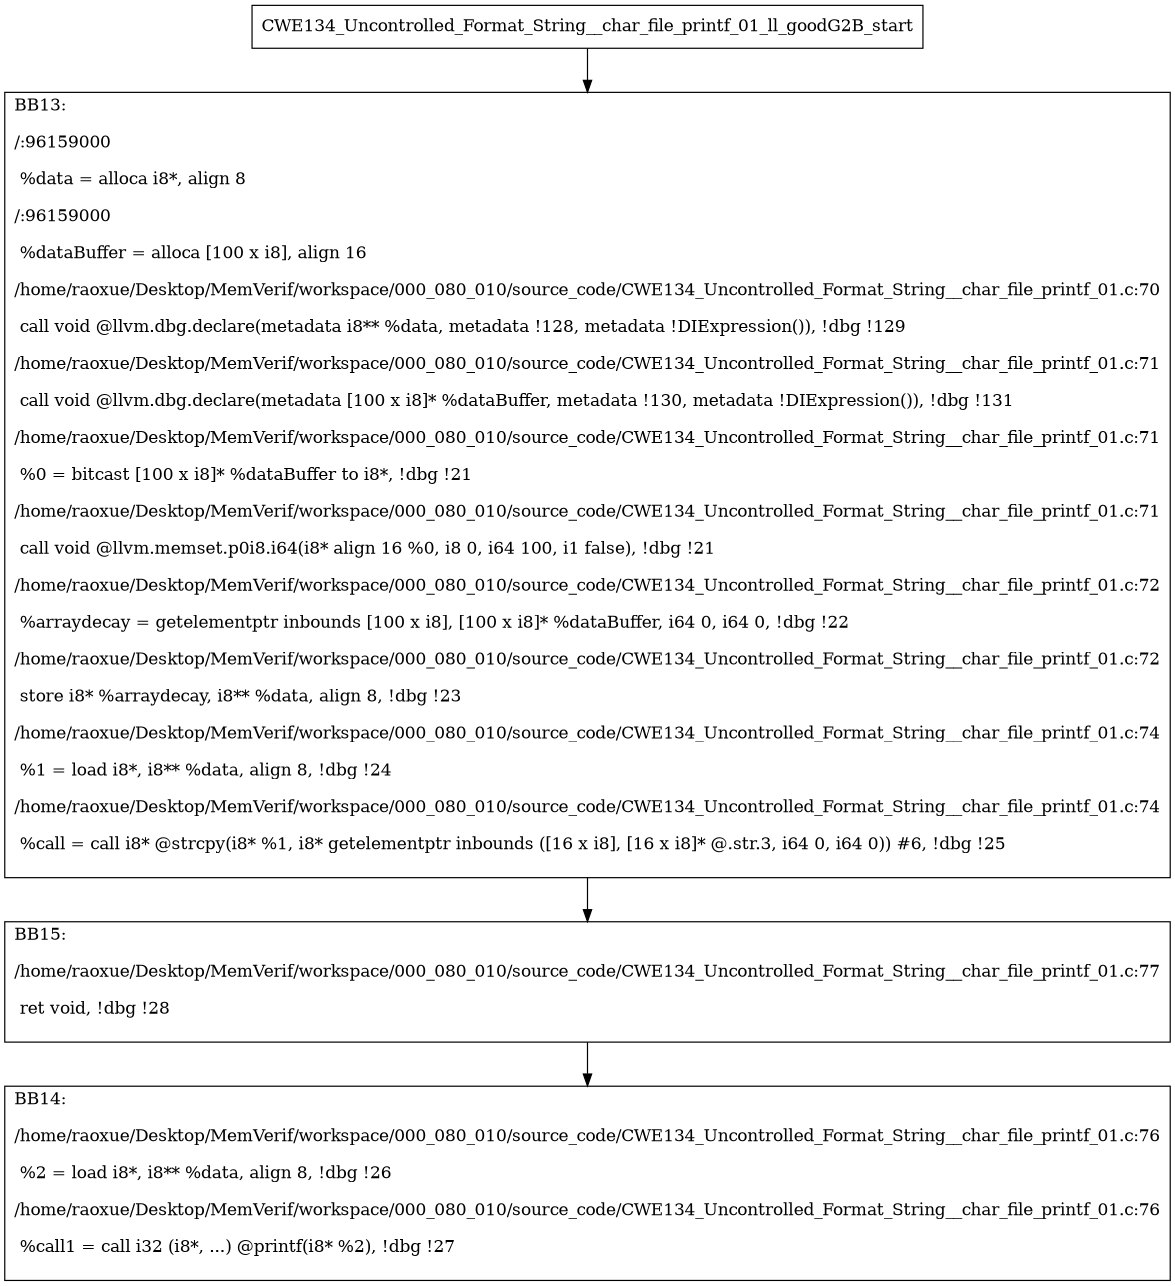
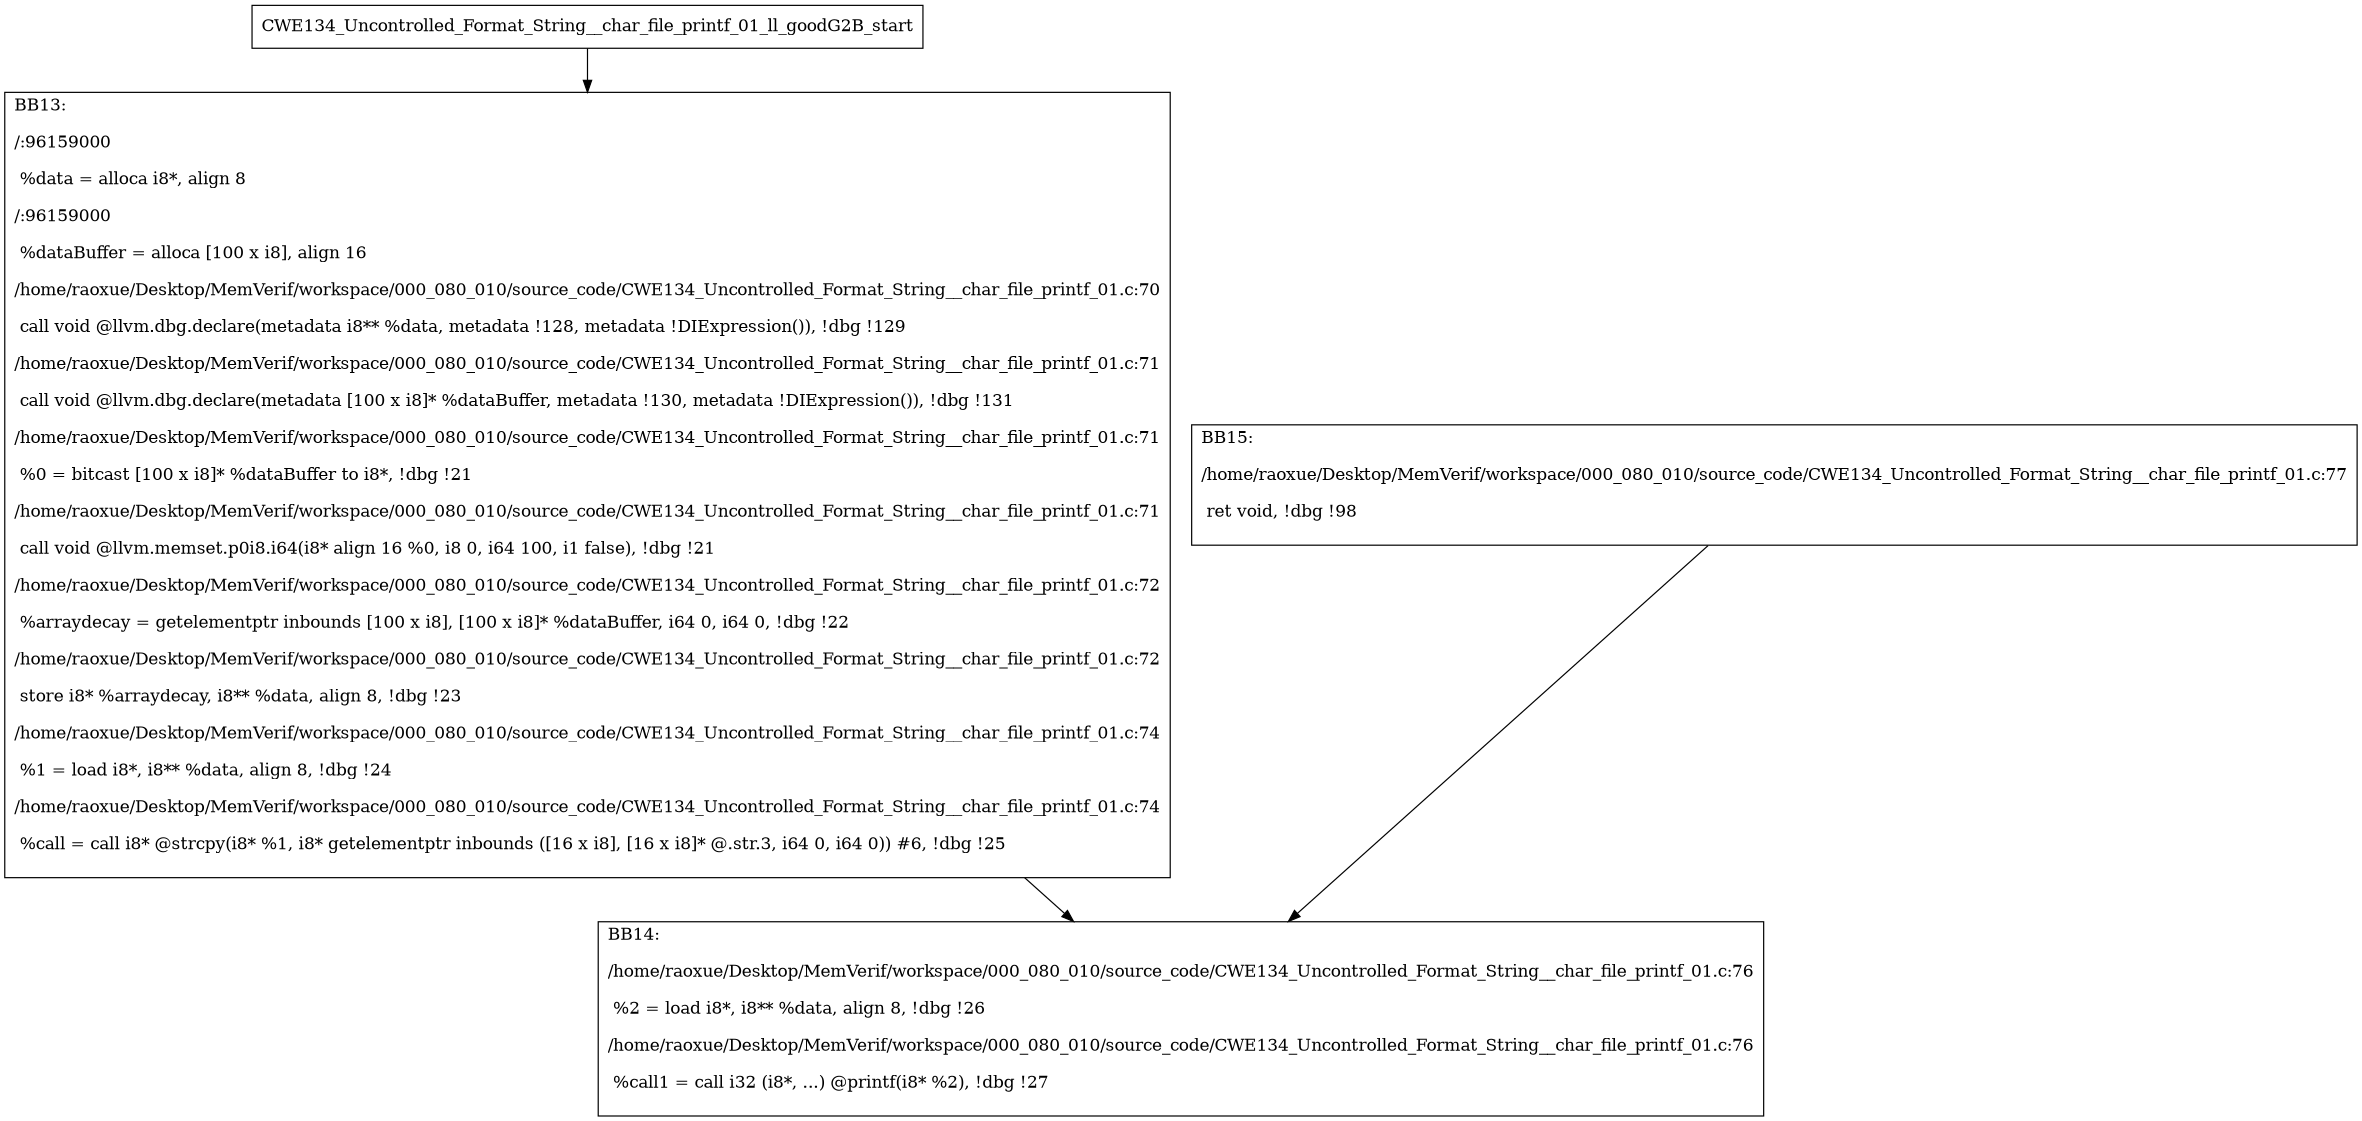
  digraph {
    node [shape=record]
    n1 [label="{CWE134_Uncontrolled_Format_String__char_file_printf_01_ll_goodG2B_start}"]
    n2 [label="{BB13:\l\l/:96159000\l\n  %data = alloca i8*, align 8\l\n/:96159000\l\n  %dataBuffer = alloca [100 x i8], align 16\l\n/home/raoxue/Desktop/MemVerif/workspace/000_080_010/source_code/CWE134_Uncontrolled_Format_String__char_file_printf_01.c:70\l\n  call void @llvm.dbg.declare(metadata i8** %data, metadata !128, metadata !DIExpression()), !dbg !129\l\n/home/raoxue/Desktop/MemVerif/workspace/000_080_010/source_code/CWE134_Uncontrolled_Format_String__char_file_printf_01.c:71\l\n  call void @llvm.dbg.declare(metadata [100 x i8]* %dataBuffer, metadata !130, metadata !DIExpression()), !dbg !131\l\n/home/raoxue/Desktop/MemVerif/workspace/000_080_010/source_code/CWE134_Uncontrolled_Format_String__char_file_printf_01.c:71\l\n  %0 = bitcast [100 x i8]* %dataBuffer to i8*, !dbg !21\l\n/home/raoxue/Desktop/MemVerif/workspace/000_080_010/source_code/CWE134_Uncontrolled_Format_String__char_file_printf_01.c:71\l\n  call void @llvm.memset.p0i8.i64(i8* align 16 %0, i8 0, i64 100, i1 false), !dbg !21\l\n/home/raoxue/Desktop/MemVerif/workspace/000_080_010/source_code/CWE134_Uncontrolled_Format_String__char_file_printf_01.c:72\l\n  %arraydecay = getelementptr inbounds [100 x i8], [100 x i8]* %dataBuffer, i64 0, i64 0, !dbg !22\l\n/home/raoxue/Desktop/MemVerif/workspace/000_080_010/source_code/CWE134_Uncontrolled_Format_String__char_file_printf_01.c:72\l\n  store i8* %arraydecay, i8** %data, align 8, !dbg !23\l\n/home/raoxue/Desktop/MemVerif/workspace/000_080_010/source_code/CWE134_Uncontrolled_Format_String__char_file_printf_01.c:74\l\n  %1 = load i8*, i8** %data, align 8, !dbg !24\l\n/home/raoxue/Desktop/MemVerif/workspace/000_080_010/source_code/CWE134_Uncontrolled_Format_String__char_file_printf_01.c:74\l\n  %call = call i8* @strcpy(i8* %1, i8* getelementptr inbounds ([16 x i8], [16 x i8]* @.str.3, i64 0, i64 0)) #6, !dbg !25\l\n}"]
    n3 [label="{BB14:\l\l/home/raoxue/Desktop/MemVerif/workspace/000_080_010/source_code/CWE134_Uncontrolled_Format_String__char_file_printf_01.c:76\l\n  %2 = load i8*, i8** %data, align 8, !dbg !26\l\n/home/raoxue/Desktop/MemVerif/workspace/000_080_010/source_code/CWE134_Uncontrolled_Format_String__char_file_printf_01.c:76\l\n  %call1 = call i32 (i8*, ...) @printf(i8* %2), !dbg !27\l\n}"]
-   n4 [label="{BB15:\l\l/home/raoxue/Desktop/MemVerif/workspace/000_080_010/source_code/CWE134_Uncontrolled_Format_String__char_file_printf_01.c:77\l\n  ret void, !dbg !28\l\n}"]
+   n4 [label="{BB15:\l\l/home/raoxue/Desktop/MemVerif/workspace/000_080_010/source_code/CWE134_Uncontrolled_Format_String__char_file_printf_01.c:77\l\n  ret void, !dbg !98\l\n}"]
    n1 -> n2
-   n2 -> n4
+   n2 -> n3
    n4 -> n3
  }
